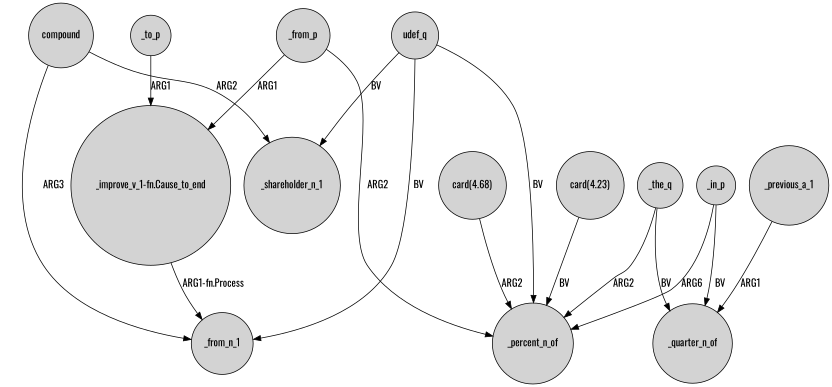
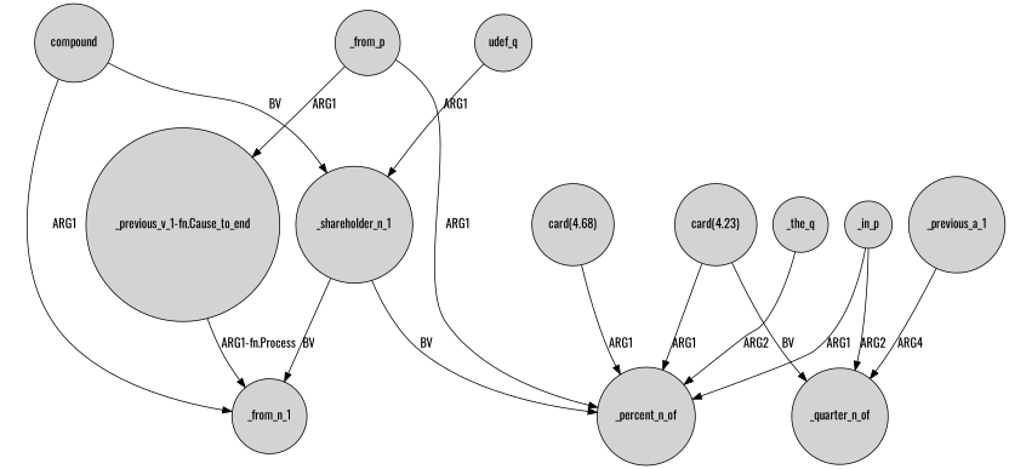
  digraph {
    fontname=Oswald
    node [fontname=Oswald shape=circle style=filled]
    edge [fontname=Oswald]
    udef_q
    _percent_n_of
    n3 [label=_from_n_1]
    _shareholder_n_1
    compound
-   _to_p
-   "_improve_v_1-fn.Cause_to_end"
+   "_improve_v_1-fn.Cause_to_end" [label="_previous_v_1-fn.Cause_to_end"]
    "card(4.23)"
    _the_q
    _quarter_n_of
    "card(4.68)"
    _in_p
    _previous_a_1
    _from_p
-   udef_q -> _percent_n_of [label=BV]
-   udef_q -> n3 [label=BV]
-   udef_q -> _shareholder_n_1 [label=BV]
-   compound -> n3 [label=ARG3]
-   compound -> _shareholder_n_1 [label=ARG2]
-   _to_p -> "_improve_v_1-fn.Cause_to_end" [label=ARG1]
+   _shareholder_n_1 -> _percent_n_of [label=BV]
+   _shareholder_n_1 -> n3 [label=BV]
+   udef_q -> _shareholder_n_1 [label=ARG1]
+   compound -> n3 [label=ARG1]
+   compound -> _shareholder_n_1 [label=BV]
    "_improve_v_1-fn.Cause_to_end" -> n3 [label="ARG1-fn.Process"]
-   "card(4.23)" -> _percent_n_of [label=BV]
+   "card(4.23)" -> _percent_n_of [label=ARG1]
    _the_q -> _percent_n_of [label=ARG2]
-   _the_q -> _quarter_n_of [label=BV]
-   "card(4.68)" -> _percent_n_of [label=ARG2]
-   _in_p -> _percent_n_of [label=ARG6]
-   _in_p -> _quarter_n_of [label=BV]
-   _previous_a_1 -> _quarter_n_of [label=ARG1]
-   _from_p -> _percent_n_of [label=ARG2]
+   "card(4.23)" -> _quarter_n_of [label=BV]
+   "card(4.68)" -> _percent_n_of [label=ARG1]
+   _in_p -> _percent_n_of [label=ARG1]
+   _in_p -> _quarter_n_of [label=ARG2]
+   _previous_a_1 -> _quarter_n_of [label=ARG4]
+   _from_p -> _percent_n_of [label=ARG1]
    _from_p -> "_improve_v_1-fn.Cause_to_end" [label=ARG1]
  }
